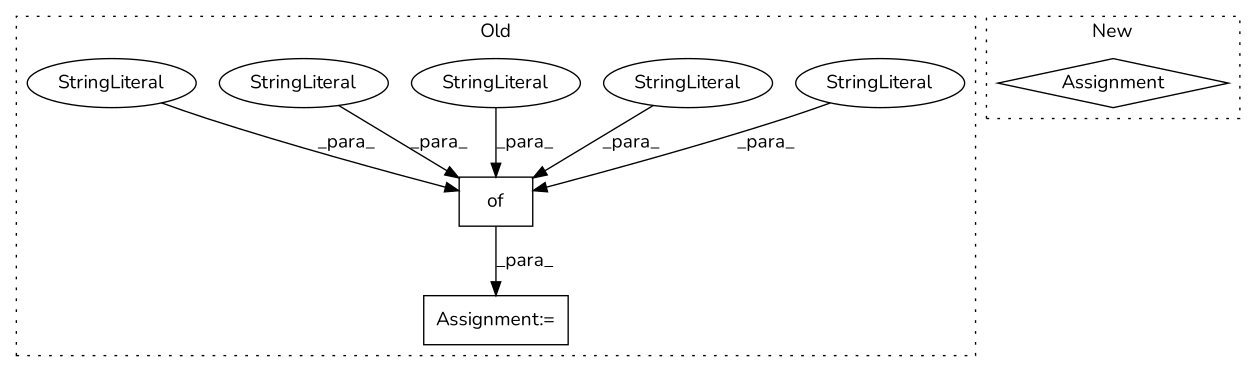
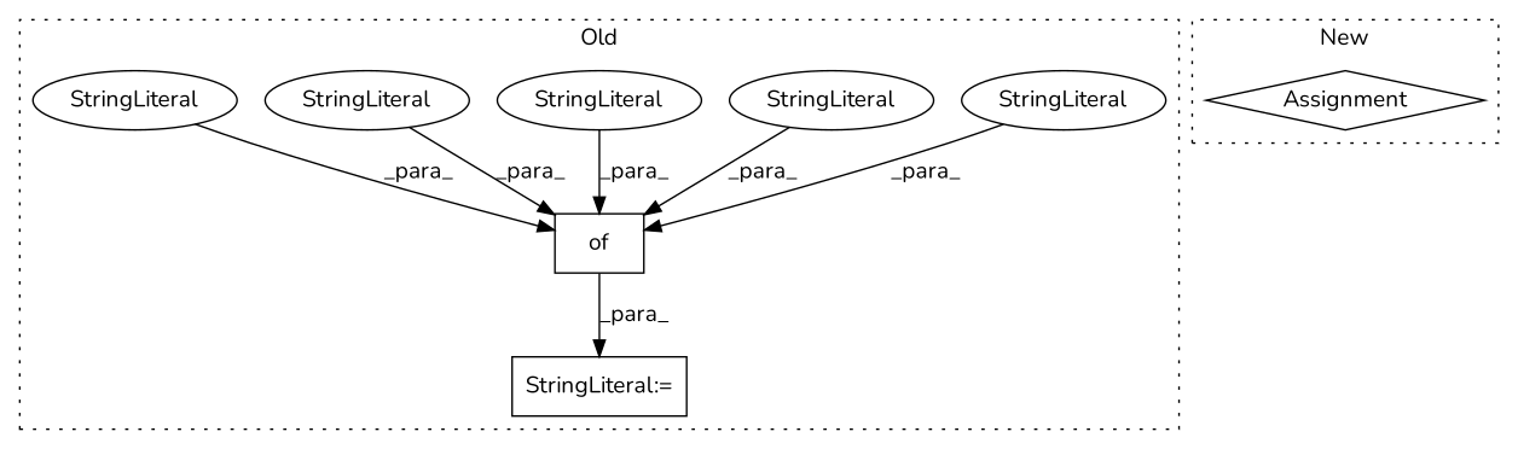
  digraph {
    fontname=Nunito
    node [a=45 fontname=Nunito l=9 shape=ellipse]
    edge [fontname=Nunito]
    n1 [a=32 l="3,1" label=of s="395,722" shape=box]
    n2 [l=19 label=StringLiteral s=471]
-   n3 [a=7 l=1 label="Assignment:=" s=390 shape=box]
+   n3 [a=7 l=1 label="StringLiteral:=" s=390 shape=box]
    n4 [label=StringLiteral s=549]
    n5 [l=14 label=StringLiteral s=398]
    n6 [l=11 label=StringLiteral s=668]
    n7 [label=StringLiteral s=612]
    n8 [a=25 l=46 label=Assignment s=1813 shape=diamond]
    subgraph cluster_1 {
      label=Old
      style=dotted
      n1
      n2
      n3
      n4
      n5
      n6
      n7
    }
    subgraph cluster_2 {
      label=New
      style=dotted
      n8
    }
    n1 -> n3 [label=_para_]
    n2 -> n1 [label=_para_]
    n4 -> n1 [label=_para_]
    n5 -> n1 [label=_para_]
    n6 -> n1 [label=_para_]
    n7 -> n1 [label=_para_]
  }
